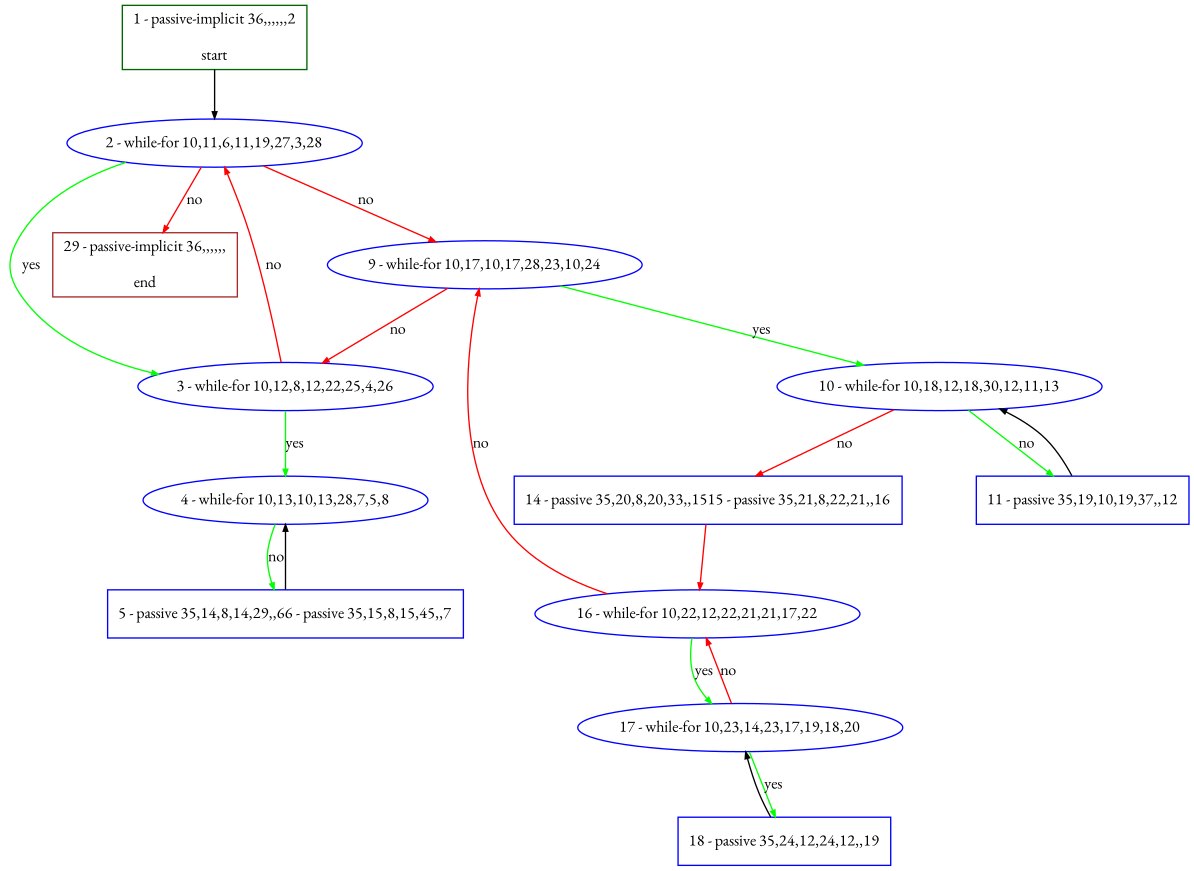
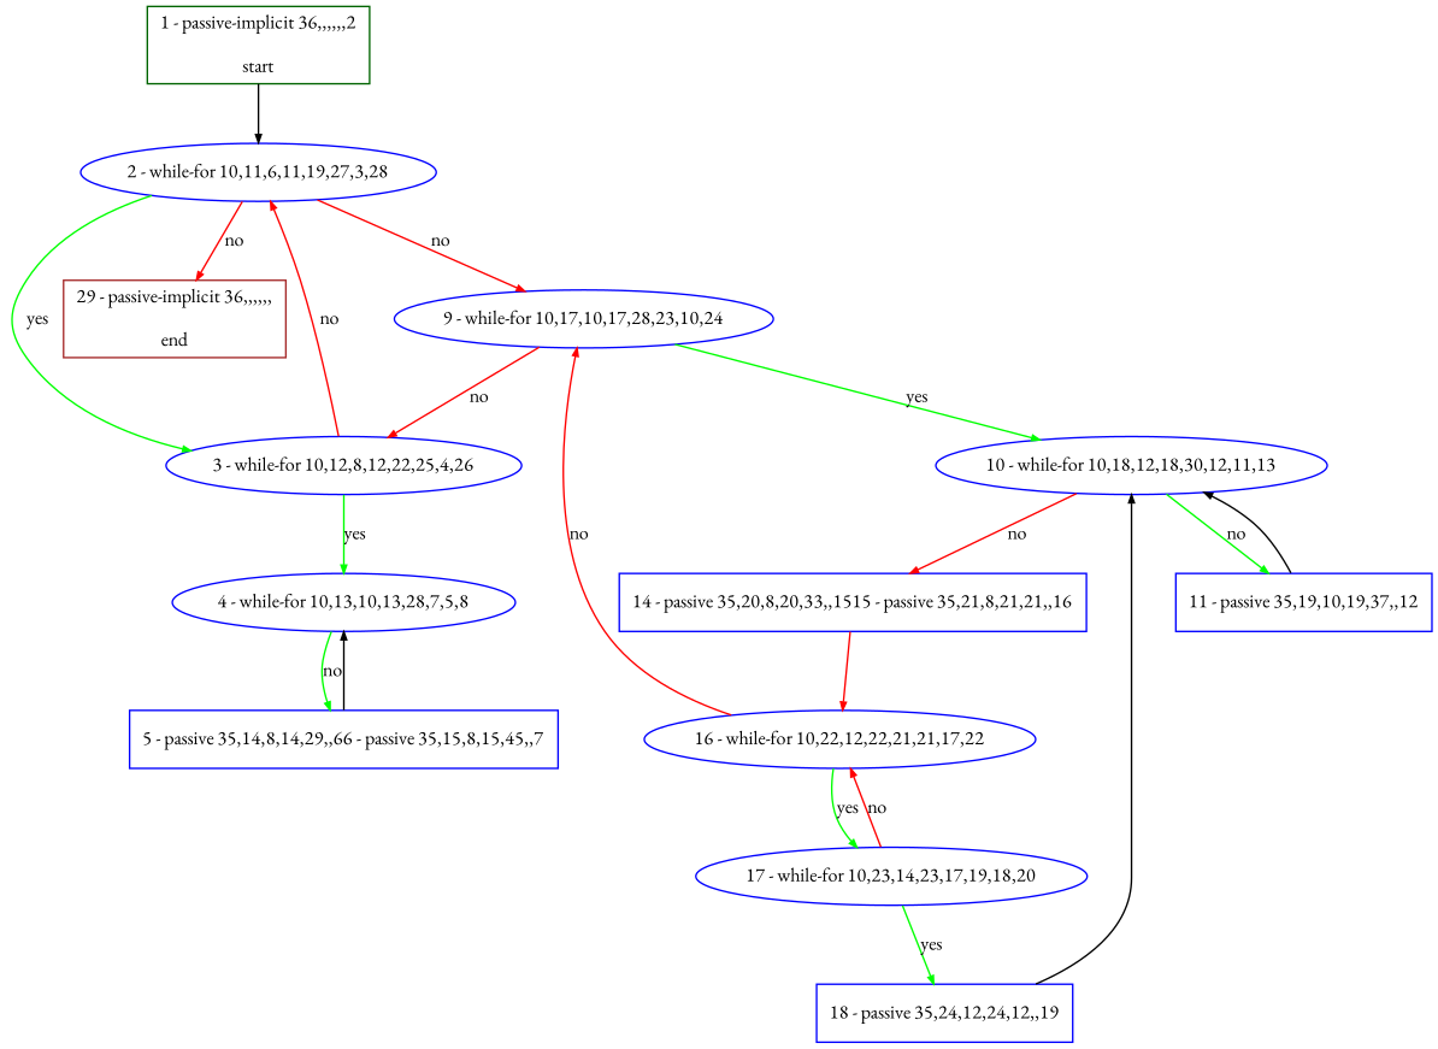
  digraph {
    bgcolor=white
    compound=true
    fillcolor="#FFFFCC"
    fontname="EB Garamond"
    fontsize=12
    pack=true
    packmode=clust
    style="rounded,filled"
    node [color="#0000ff" compound=true fillcolor="#ffffff" fixedsize=false fontname="EB Garamond" fontsize=12 node_initialized=no shape=oval style=filled]
    edge [arrowhead=normal arrowsize=0.5 arrowtail=none color="#ff0000" compound=true dir=forward fontcolor=black fontname="EB Garamond" fontsize=12]
    n1 [label="2 - while-for 10,11,6,11,19,27,3,28"]
    n2 [label="3 - while-for 10,12,8,12,22,25,4,26"]
    n3 [color="#a52a2a" label="29 - passive-implicit 36,,,,,,\n\nend" shape=box]
    n4 [label="9 - while-for 10,17,10,17,28,23,10,24"]
    n5 [label="4 - while-for 10,13,10,13,28,7,5,8"]
    n6 [color="#006400" label="1 - passive-implicit 36,,,,,,2\n\nstart" shape=box]
    n7 [label="5 - passive 35,14,8,14,29,,66 - passive 35,15,8,15,45,,7" shape=box]
    n8 [label="10 - while-for 10,18,12,18,30,12,11,13"]
    n9 [label="11 - passive 35,19,10,19,37,,12" shape=box]
-   n10 [label="14 - passive 35,20,8,20,33,,1515 - passive 35,21,8,22,21,,16" shape=box]
+   n10 [label="14 - passive 35,20,8,20,33,,1515 - passive 35,21,8,21,21,,16" shape=box]
    n11 [label="16 - while-for 10,22,12,22,21,21,17,22"]
    n12 [label="17 - while-for 10,23,14,23,17,19,18,20"]
    n13 [label="18 - passive 35,24,12,24,12,,19" shape=box]
    n1 -> n2 [color="#00ff00" label=yes]
    n1 -> n3 [label=no]
    n1 -> n4 [label=no]
    n2 -> n1 [label=no]
    n2 -> n5 [color="#00ff00" label=yes]
    n4 -> n2 [label=no]
    n4 -> n8 [color="#00ff00" label=yes]
    n5 -> n7 [color="#00ff00" label=no]
    n6 -> n1 [color="#000000"]
    n7 -> n5 [color="#000000"]
    n8 -> n9 [color="#00ff00" label=no]
    n8 -> n10 [label=no]
    n9 -> n8 [color="#000000"]
    n10 -> n11
    n11 -> n4 [label=no]
    n11 -> n12 [color="#00ff00" label=yes]
    n12 -> n11 [label=no]
    n12 -> n13 [color="#00ff00" label=yes]
-   n13 -> n12 [color="#000000"]
+   n13 -> n8 [color="#000000"]
  }
